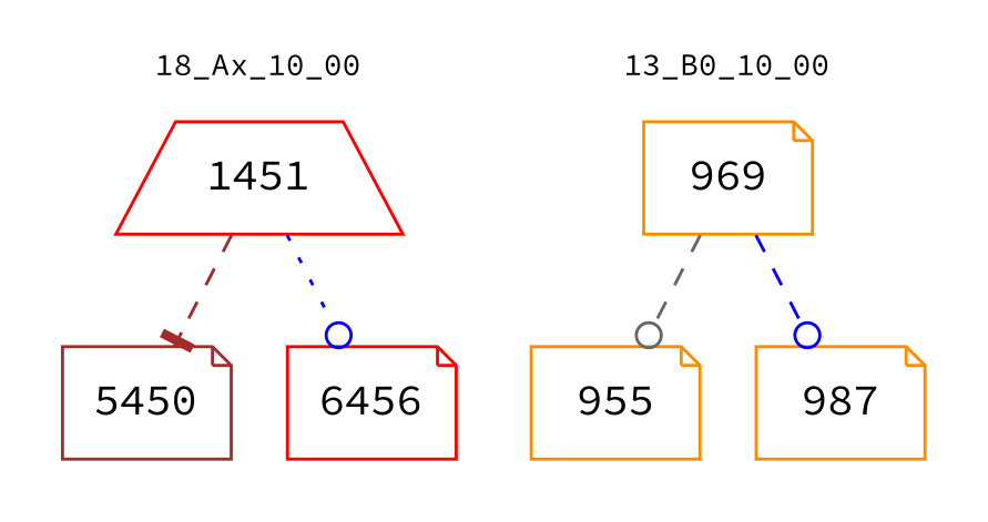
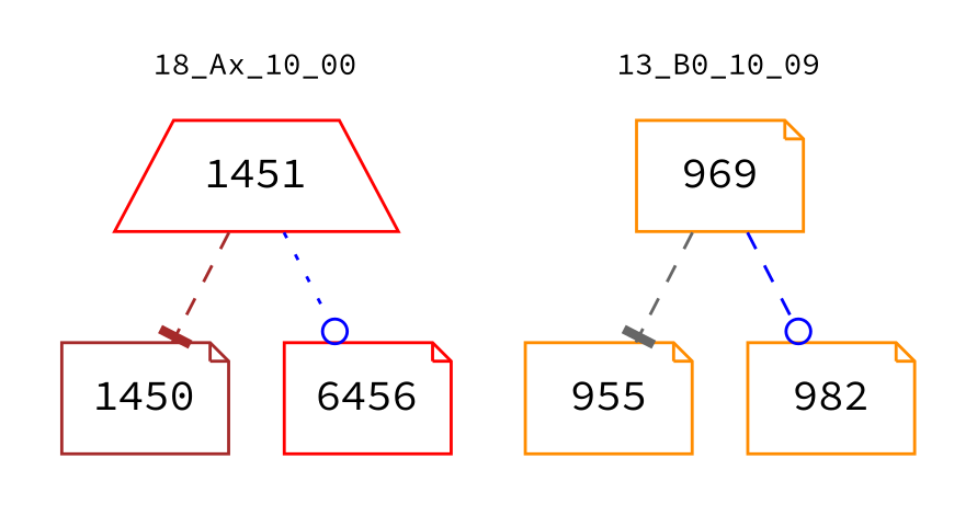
  digraph {
    fontname="Source Code Pro"
    node [color=darkorange fontname="Source Code Pro" shape=note]
    edge [arrowhead=tee color=blue fontname="Source Code Pro" style=dashed]
    n1 [color=red label=1451 shape=trapezium]
-   n2 [color=brown label=5450]
+   n2 [color=brown label=1450]
    n3 [color=red label=6456]
    n4 [label=969]
    n5 [label=955]
-   n6 [label=987]
+   n6 [label=982]
    subgraph cluster_1 {
      color=white
      fontsize=10
      label="18_Ax_10_00"
      n1
      n2
      n3
    }
    subgraph cluster_2 {
      color=white
      fontsize=10
-     label="13_B0_10_00"
+     label="13_B0_10_09"
      n4
      n5
      n6
    }
    n1 -> n2 [color=brown]
    n1 -> n3 [arrowhead=odot style=dotted]
-   n4 -> n5 [arrowhead=odot color=gray40]
+   n4 -> n5 [color=gray40]
    n4 -> n6 [arrowhead=odot]
  }
